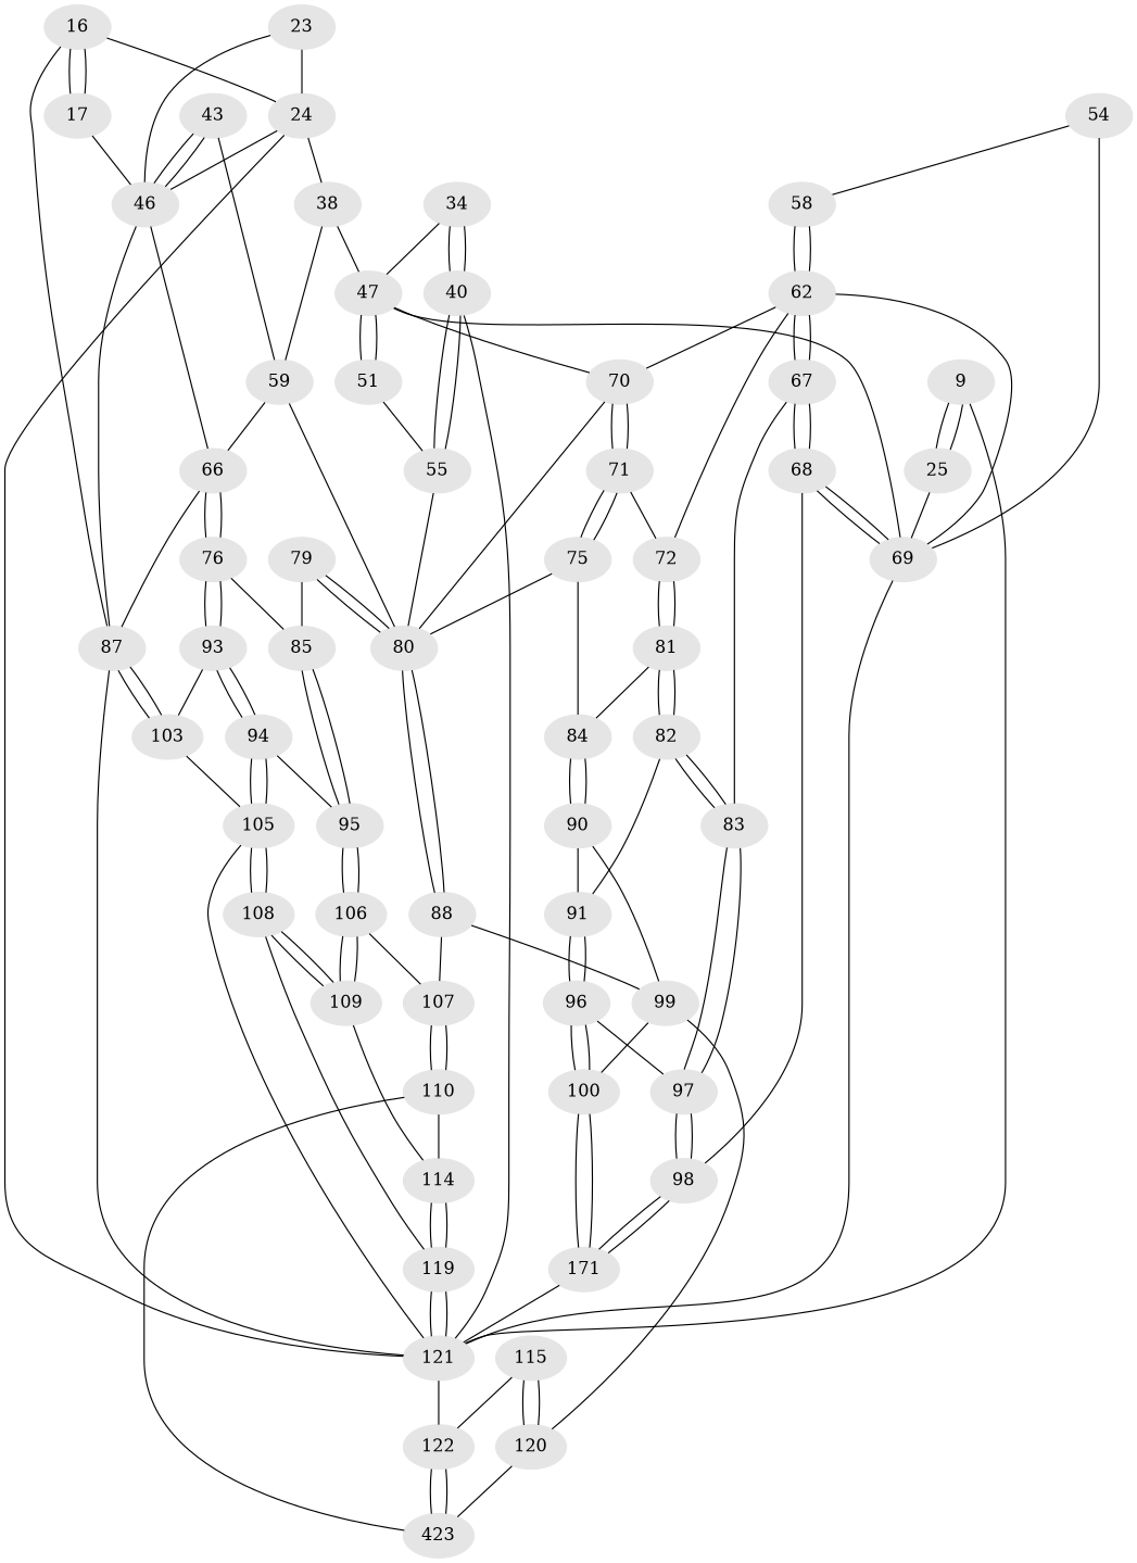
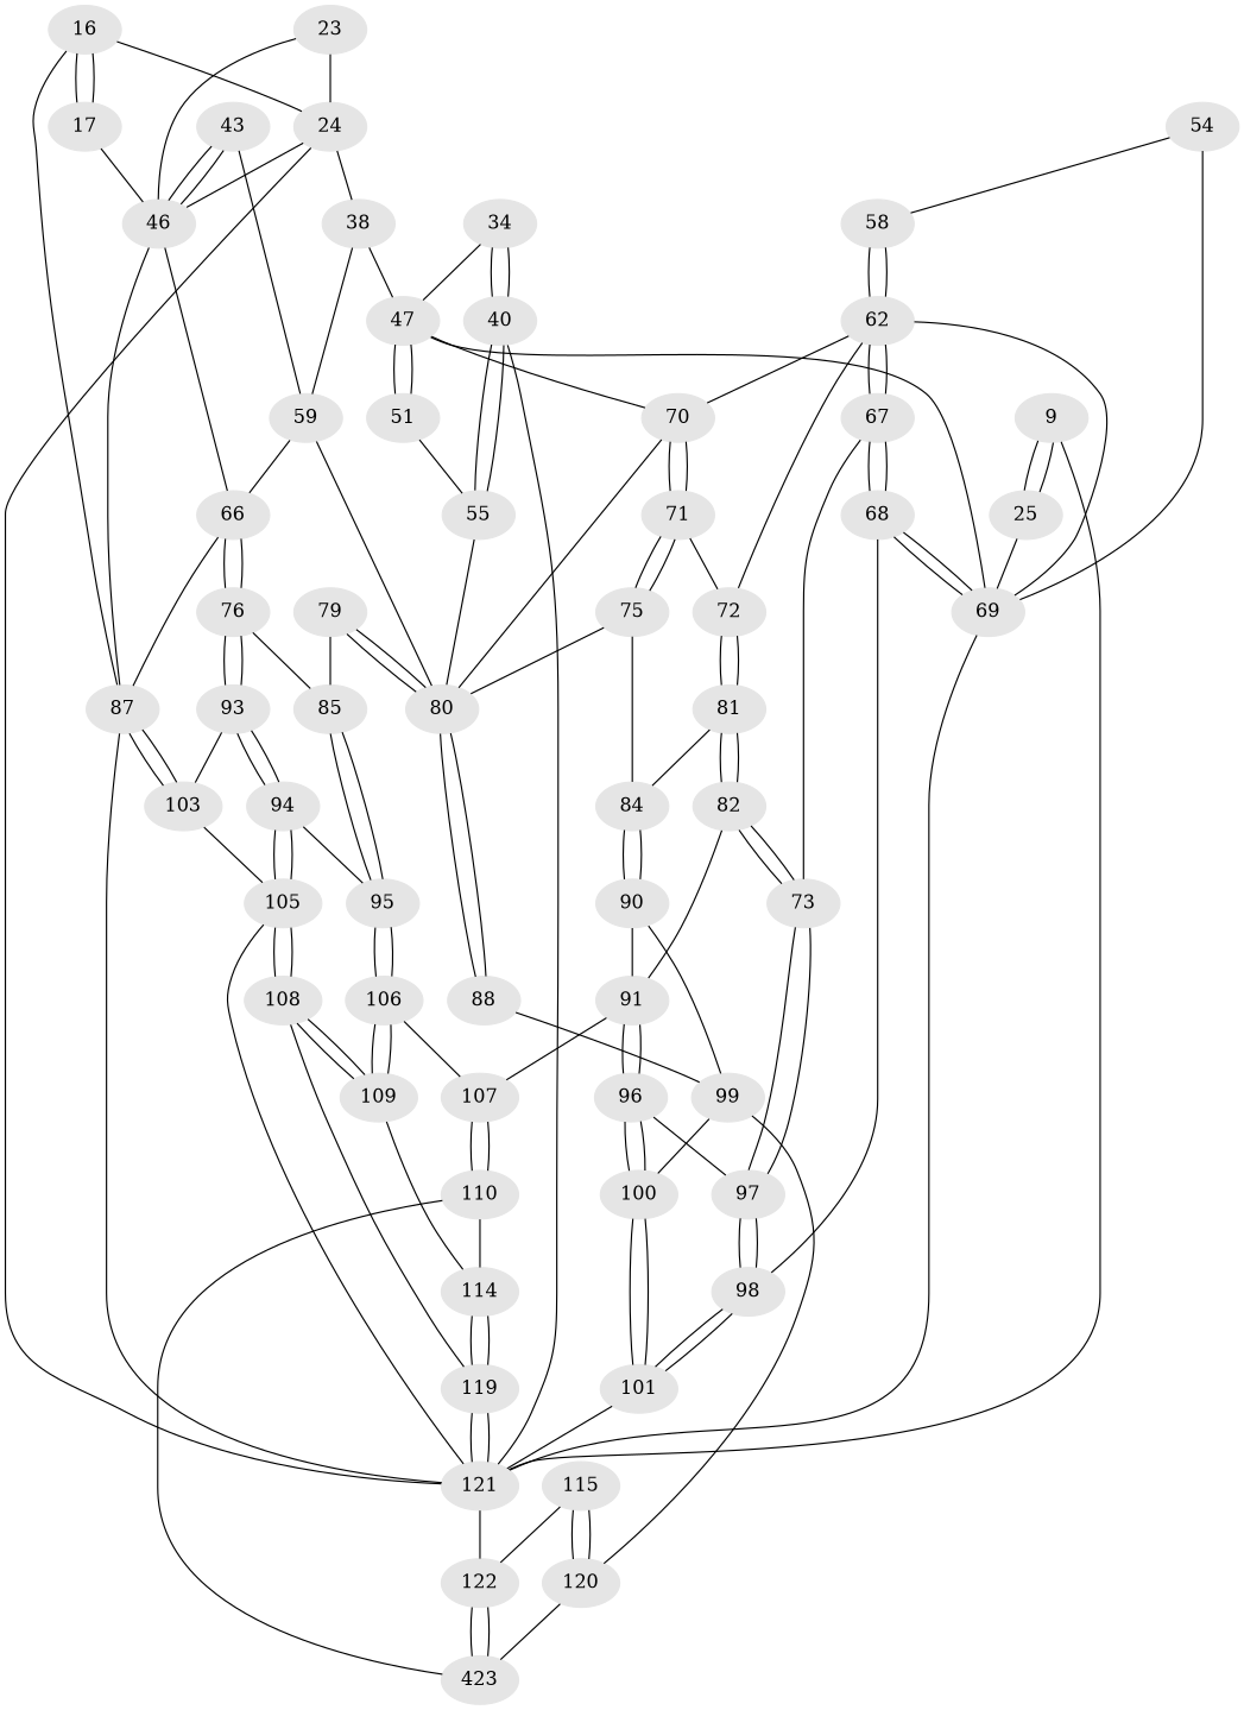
  graph {
    node [color=gray90 style=filled]
    9 [super="+5"]
    25
    121 [super="+102+117"]
    69 [super="+56+33+41"]
    122 [super="+116"]
    16 [super="+15"]
    17
    24 [super="+19+13"]
    87 [super="+65"]
    46 [super="+21+28"]
    38 [super="+27"]
    103 [super="+92"]
    66 [super="+63"]
    23
    47 [super="+36+35"]
    59 [super="+44+45"]
    40 [super="+39+30"]
    34
    55
    51
    70 [super="+48"]
    80 [super="+74+53+54+60"]
    43
    76
    71
    88
    n27 [label=54 super="+42"]
    58
    62 [super="+61+50"]
    67
    72
    68
-   83
+   83 [label=73]
    81
    85 [super="+77"]
    93
    98
    97
-   101 [label=171]
+   101
    75
    84
    82
    90
    95
    94
    79 [super="+78"]
    99 [super="+89"]
    107
    91
    96
    106
    105 [super="+104"]
    100
    120 [super="+112+113"]
    110
    108
    109
    n58 [label=423 super="+111"]
    119 [super="+118"]
    114
    115
    9 -- 25 [weight=2]
    9 -- 25
    9 -- 121 [weight=3]
    25 -- 69
    121 -- 122 [weight=2]
    69 -- 121 [weight=2]
    122 -- n58
    122 -- n58
    16 -- 17 [weight=2]
    16 -- 17
    16 -- 24
    16 -- 87
    17 -- 46
    24 -- 121 [weight=2]
    24 -- 46
    24 -- 38 [weight=2]
    87 -- 121 [weight=2]
    87 -- 103 [weight=2]
    87 -- 103
    46 -- 87
    46 -- 66
    38 -- 47 [weight=2]
    38 -- 59
    103 -- 105
    66 -- 87
    66 -- 76
    66 -- 76
    23 -- 24 [weight=2]
    23 -- 46
    47 -- 69
    47 -- 51 [weight=2]
    47 -- 51
    47 -- 70
    59 -- 66
    59 -- 80 [weight=2]
    40 -- 121
    40 -- 55
    40 -- 55
    34 -- 47
    34 -- 40 [weight=2]
    34 -- 40
    55 -- 80
    51 -- 55
    70 -- 80
    70 -- 71
    70 -- 71
    80 -- 88
    80 -- 88
    43 -- 46 [weight=2]
    43 -- 46
    43 -- 59
    76 -- 85
    76 -- 93
    76 -- 93
    71 -- 72
    71 -- 75
    71 -- 75
    88 -- 99
-   88 -- 107
+   91 -- 107
    n27 -- 69 [weight=3]
    n27 -- 58
    58 -- 62 [weight=2]
    58 -- 62
    62 -- 69
    62 -- 70
    62 -- 67
    62 -- 67
    62 -- 72
    67 -- 68
    67 -- 68
    67 -- 83
    72 -- 81
    72 -- 81
    68 -- 69
    68 -- 69
    68 -- 98
    83 -- 97
    83 -- 97
    81 -- 84
    81 -- 82
    81 -- 82
    85 -- 95
    85 -- 95
    93 -- 103
    93 -- 94
    93 -- 94
    98 -- 101
    98 -- 101
    97 -- 98
    97 -- 98
    101 -- 121
    75 -- 80
    75 -- 84
    84 -- 90
    84 -- 90
    82 -- 83
    82 -- 83
    82 -- 91
    90 -- 99
    90 -- 91
    95 -- 106
    95 -- 106
    94 -- 95
    94 -- 105
    94 -- 105
    79 -- 80 [weight=2]
    79 -- 80
    79 -- 85 [weight=2]
    99 -- 100
    99 -- 120
    107 -- 110
    107 -- 110
    91 -- 96
    91 -- 96
    96 -- 97
    96 -- 100
    96 -- 100
    106 -- 107
    106 -- 109
    106 -- 109
    105 -- 121
    105 -- 108
    105 -- 108
    100 -- 101
    100 -- 101
    120 -- n58 [weight=2]
    110 -- n58
    110 -- 114
    108 -- 109
    108 -- 109
    108 -- 119
    109 -- 114
    119 -- 121 [weight=2]
    119 -- 121
    114 -- 119
    114 -- 119
    115 -- 122
    115 -- 120 [weight=2]
    115 -- 120
  }
